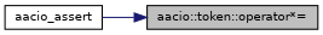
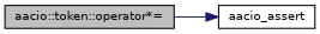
  digraph {
    rankdir=LR
    node [color=black fontname=Helvetica fontsize=10 shape=record style=filled]
    n1 [fillcolor=grey75 fontcolor=black height=0.2 label="aacio::token::operator*=" width=0.4]
    n2 [fillcolor=white height=0.2 label=aacio_assert width=0.4]
-   n2 -> n1 [color=midnightblue fontname=Helvetica fontsize=10 labelfontname=Helvetica labelfontsize=10 style=solid]
+   n1 -> n2 [color=midnightblue fontname=Helvetica fontsize=10 labelfontname=Helvetica labelfontsize=10 style=solid]
  }
